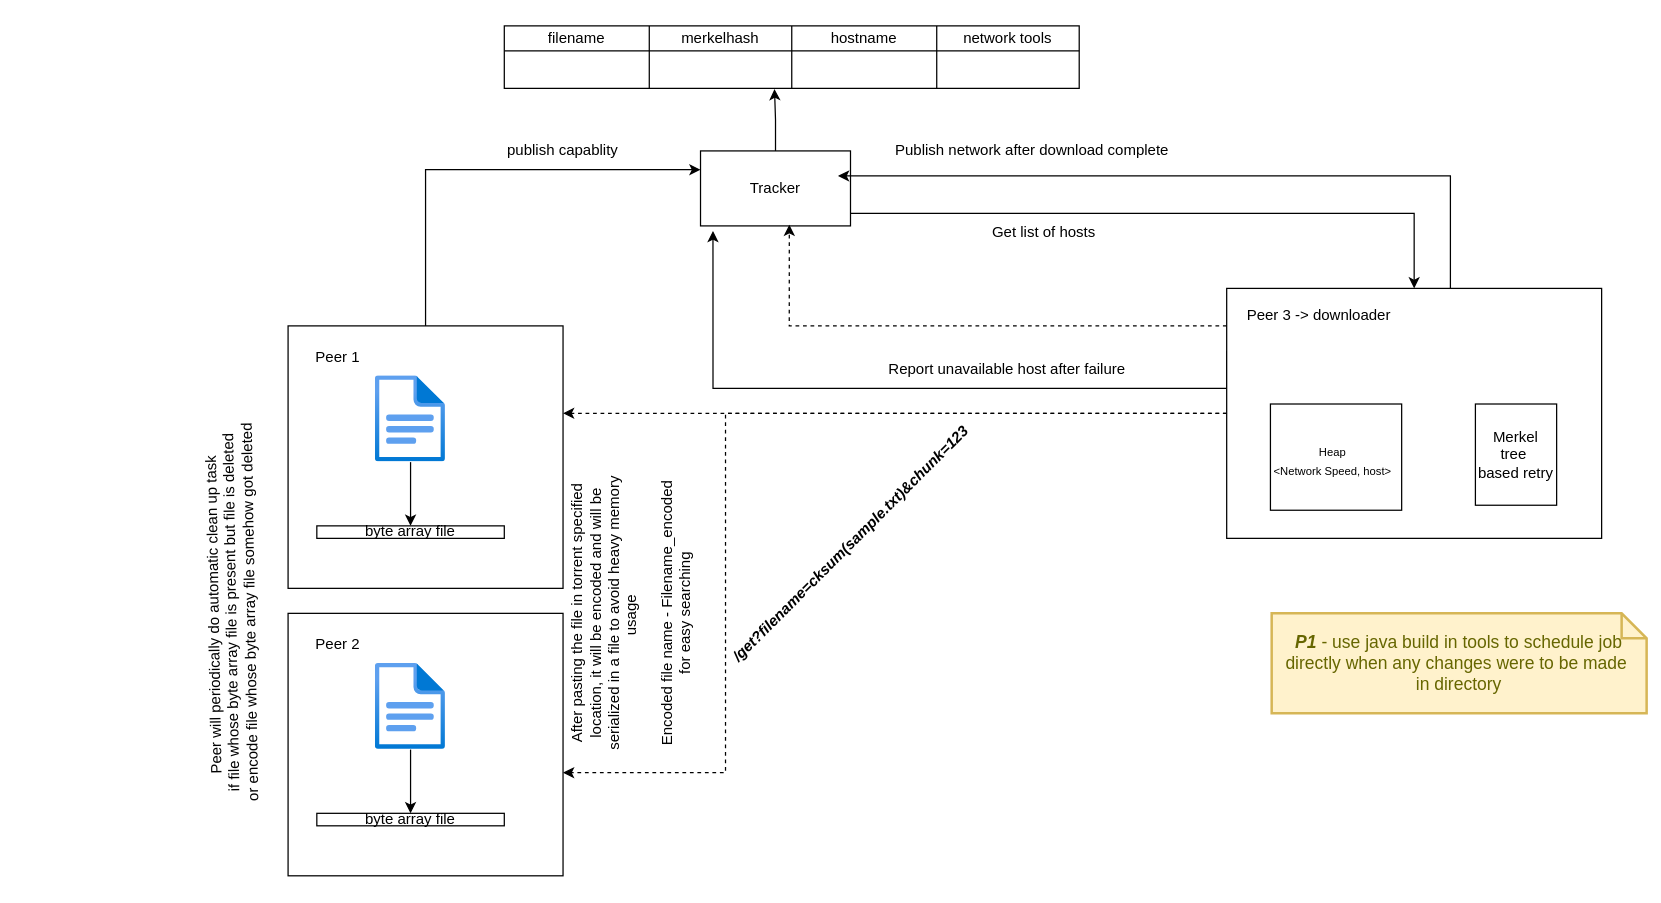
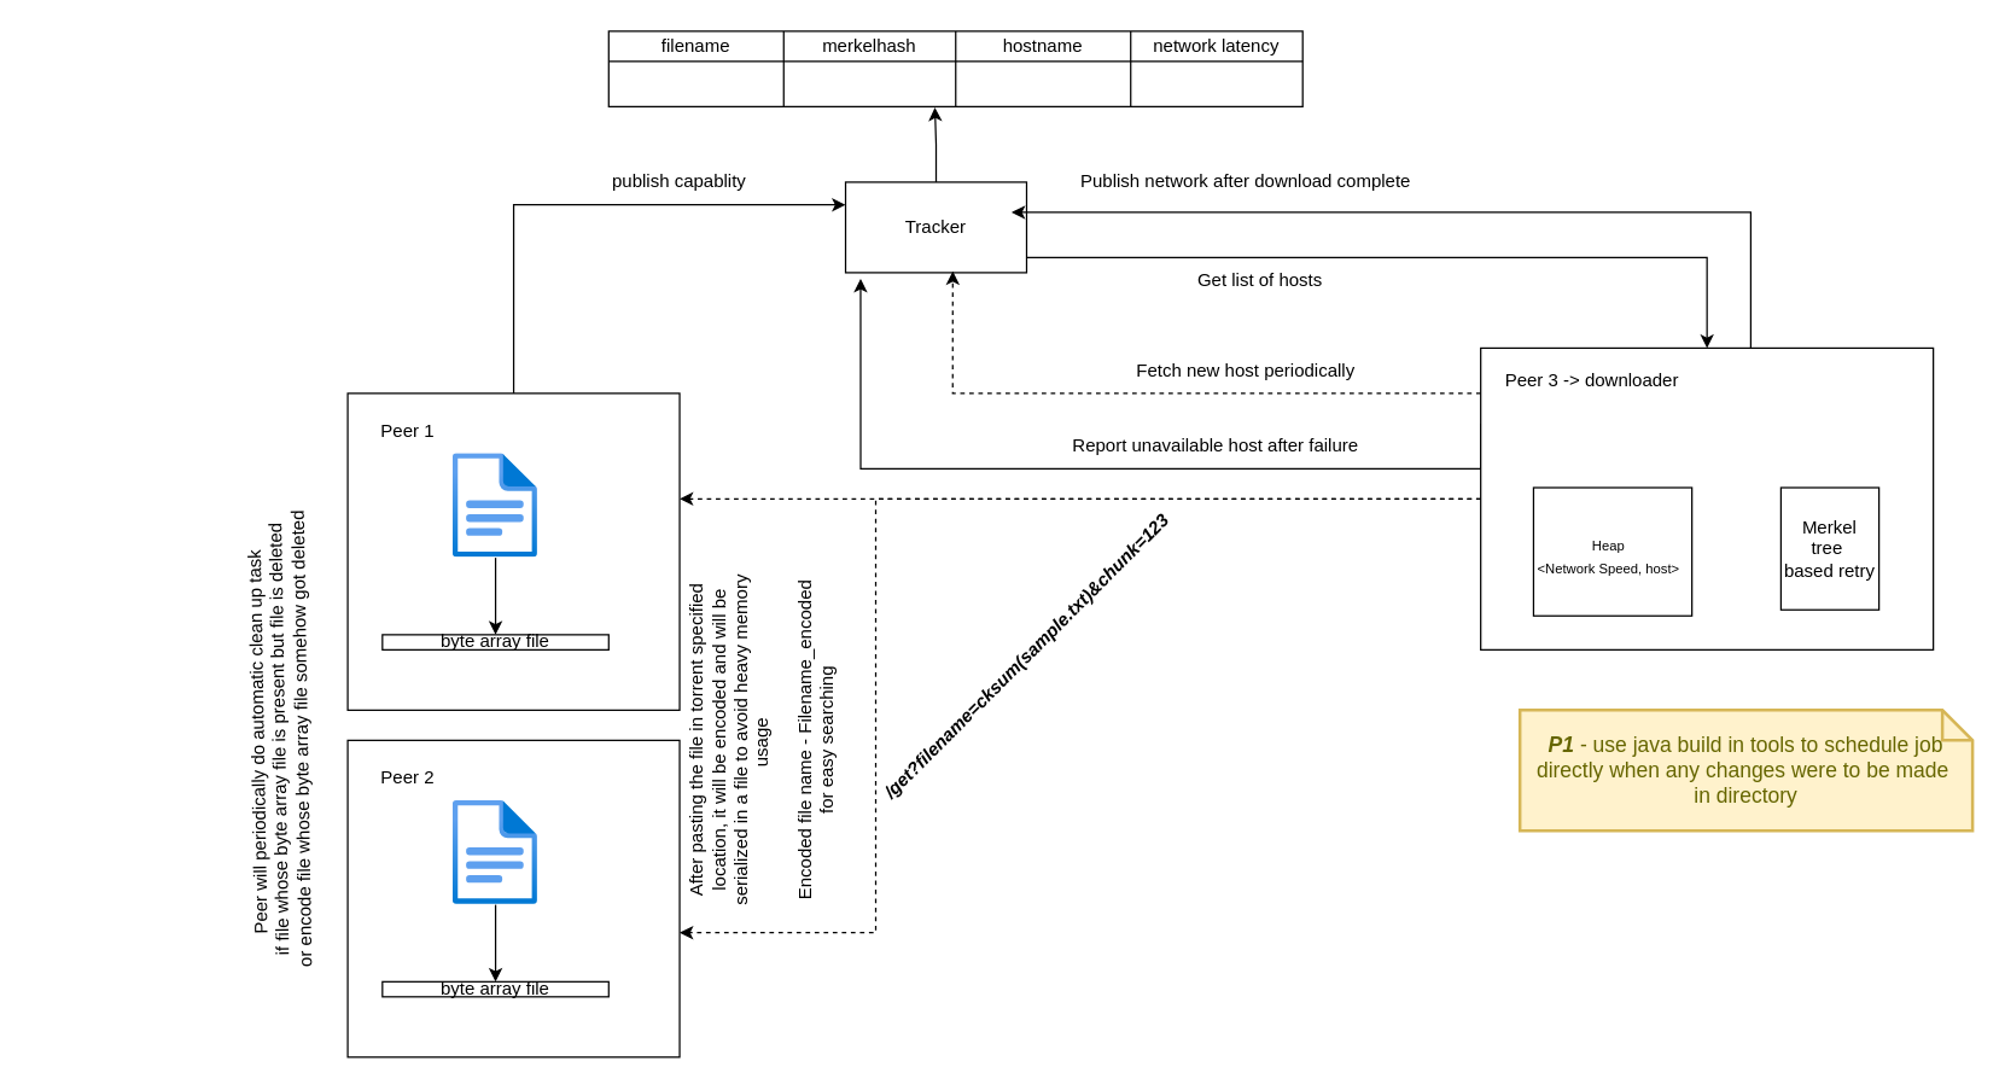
  <mxCell id="0" />
  <mxCell id="1" parent="0" />
  <mxCell id="2" style="edgeStyle=orthogonalEdgeStyle;rounded=0;orthogonalLoop=1;jettySize=auto;html=1;entryX=0;entryY=0.25;entryDx=0;entryDy=0;exitX=0.5;exitY=0;exitDx=0;exitDy=0;" parent="1" source="23" target="5" edge="1"><mxGeometry relative="1" as="geometry" /></mxCell>
  <mxCell id="3" style="edgeStyle=orthogonalEdgeStyle;rounded=0;orthogonalLoop=1;jettySize=auto;html=1;entryX=0.47;entryY=1.017;entryDx=0;entryDy=0;entryPerimeter=0;" parent="1" source="5" target="13" edge="1"><mxGeometry relative="1" as="geometry" /></mxCell>
  <mxCell id="4" style="edgeStyle=orthogonalEdgeStyle;rounded=0;orthogonalLoop=1;jettySize=auto;html=1;" parent="1" source="5" target="36" edge="1"><mxGeometry relative="1" as="geometry"><Array as="points"><mxPoint x="1131" y="170" /></Array></mxGeometry></mxCell>
  <mxCell id="5" value="Tracker" style="rounded=0;whiteSpace=wrap;html=1;" parent="1" vertex="1"><mxGeometry x="560" y="120" width="120" height="60" as="geometry" /></mxCell>
  <mxCell id="6" value="publish capablity" style="text;html=1;strokeColor=none;fillColor=none;align=center;verticalAlign=middle;whiteSpace=wrap;rounded=0;" parent="1" vertex="1"><mxGeometry x="330" y="110" width="240" height="20" as="geometry" /></mxCell>
  <mxCell id="7" value="" style="shape=table;startSize=0;container=1;collapsible=0;childLayout=tableLayout;" parent="1" vertex="1"><mxGeometry x="403" y="20" width="460" height="50" as="geometry" /></mxCell>
  <mxCell id="8" value="" style="shape=tableRow;horizontal=0;startSize=0;swimlaneHead=0;swimlaneBody=0;strokeColor=inherit;top=0;left=0;bottom=0;right=0;collapsible=0;dropTarget=0;fillColor=none;points=[[0,0.5],[1,0.5]];portConstraint=eastwest;" parent="7" vertex="1"><mxGeometry width="460" height="20" as="geometry" /></mxCell>
  <mxCell id="9" value="filename" style="shape=partialRectangle;html=1;whiteSpace=wrap;connectable=0;strokeColor=inherit;overflow=hidden;fillColor=none;top=0;left=0;bottom=0;right=0;pointerEvents=1;" parent="8" vertex="1"><mxGeometry width="116" height="20" as="geometry"><mxRectangle width="116" height="20" as="alternateBounds" /></mxGeometry></mxCell>
  <mxCell id="10" value="merkelhash" style="shape=partialRectangle;html=1;whiteSpace=wrap;connectable=0;strokeColor=inherit;overflow=hidden;fillColor=none;top=0;left=0;bottom=0;right=0;pointerEvents=1;" parent="8" vertex="1"><mxGeometry x="116" width="114" height="20" as="geometry"><mxRectangle width="114" height="20" as="alternateBounds" /></mxGeometry></mxCell>
  <mxCell id="11" value="hostname" style="shape=partialRectangle;html=1;whiteSpace=wrap;connectable=0;strokeColor=inherit;overflow=hidden;fillColor=none;top=0;left=0;bottom=0;right=0;pointerEvents=1;" parent="8" vertex="1"><mxGeometry x="230" width="116" height="20" as="geometry"><mxRectangle width="116" height="20" as="alternateBounds" /></mxGeometry></mxCell>
- <mxCell id="12" value="network tools" style="shape=partialRectangle;html=1;whiteSpace=wrap;connectable=0;strokeColor=inherit;overflow=hidden;fillColor=none;top=0;left=0;bottom=0;right=0;pointerEvents=1;" parent="8" vertex="1"><mxGeometry x="346" width="114" height="20" as="geometry"><mxRectangle width="114" height="20" as="alternateBounds" /></mxGeometry></mxCell>
+ <mxCell id="12" value="network latency" style="shape=partialRectangle;html=1;whiteSpace=wrap;connectable=0;strokeColor=inherit;overflow=hidden;fillColor=none;top=0;left=0;bottom=0;right=0;pointerEvents=1;" parent="8" vertex="1"><mxGeometry x="346" width="114" height="20" as="geometry"><mxRectangle width="114" height="20" as="alternateBounds" /></mxGeometry></mxCell>
  <mxCell id="13" value="" style="shape=tableRow;horizontal=0;startSize=0;swimlaneHead=0;swimlaneBody=0;strokeColor=inherit;top=0;left=0;bottom=0;right=0;collapsible=0;dropTarget=0;fillColor=none;points=[[0,0.5],[1,0.5]];portConstraint=eastwest;" parent="7" vertex="1"><mxGeometry y="20" width="460" height="30" as="geometry" /></mxCell>
  <mxCell id="14" value="" style="shape=partialRectangle;html=1;whiteSpace=wrap;connectable=0;strokeColor=inherit;overflow=hidden;fillColor=none;top=0;left=0;bottom=0;right=0;pointerEvents=1;" parent="13" vertex="1"><mxGeometry width="116" height="30" as="geometry"><mxRectangle width="116" height="30" as="alternateBounds" /></mxGeometry></mxCell>
  <mxCell id="15" value="" style="shape=partialRectangle;html=1;whiteSpace=wrap;connectable=0;strokeColor=inherit;overflow=hidden;fillColor=none;top=0;left=0;bottom=0;right=0;pointerEvents=1;" parent="13" vertex="1"><mxGeometry x="116" width="114" height="30" as="geometry"><mxRectangle width="114" height="30" as="alternateBounds" /></mxGeometry></mxCell>
  <mxCell id="16" value="" style="shape=partialRectangle;html=1;whiteSpace=wrap;connectable=0;strokeColor=inherit;overflow=hidden;fillColor=none;top=0;left=0;bottom=0;right=0;pointerEvents=1;" parent="13" vertex="1"><mxGeometry x="230" width="116" height="30" as="geometry"><mxRectangle width="116" height="30" as="alternateBounds" /></mxGeometry></mxCell>
  <mxCell id="17" value="" style="shape=partialRectangle;html=1;whiteSpace=wrap;connectable=0;strokeColor=inherit;overflow=hidden;fillColor=none;top=0;left=0;bottom=0;right=0;pointerEvents=1;" parent="13" vertex="1"><mxGeometry x="346" width="114" height="30" as="geometry"><mxRectangle width="114" height="30" as="alternateBounds" /></mxGeometry></mxCell>
  <mxCell id="18" style="edgeStyle=orthogonalEdgeStyle;rounded=0;orthogonalLoop=1;jettySize=auto;html=1;entryX=1;entryY=0.333;entryDx=0;entryDy=0;entryPerimeter=0;dashed=1;" parent="1" source="36" target="23" edge="1"><mxGeometry relative="1" as="geometry" /></mxCell>
  <mxCell id="19" style="edgeStyle=orthogonalEdgeStyle;rounded=0;orthogonalLoop=1;jettySize=auto;html=1;entryX=1;entryY=0.607;entryDx=0;entryDy=0;entryPerimeter=0;dashed=1;" parent="1" source="36" target="29" edge="1"><mxGeometry relative="1" as="geometry"><Array as="points"><mxPoint x="580" y="330" /><mxPoint x="580" y="618" /></Array></mxGeometry></mxCell>
  <mxCell id="20" style="edgeStyle=orthogonalEdgeStyle;rounded=0;orthogonalLoop=1;jettySize=auto;html=1;exitX=0;exitY=0.25;exitDx=0;exitDy=0;entryX=0.083;entryY=1.067;entryDx=0;entryDy=0;entryPerimeter=0;" parent="1" source="36" target="5" edge="1"><mxGeometry relative="1" as="geometry"><Array as="points"><mxPoint x="981" y="310" /><mxPoint x="570" y="310" /></Array></mxGeometry></mxCell>
  <mxCell id="21" value="Get list of hosts" style="text;html=1;strokeColor=none;fillColor=none;align=center;verticalAlign=middle;whiteSpace=wrap;rounded=0;" parent="1" vertex="1"><mxGeometry x="780" y="170" width="110" height="30" as="geometry" /></mxCell>
  <mxCell id="22" value="" style="group" parent="1" vertex="1" connectable="0"><mxGeometry x="230" y="260" width="220" height="210" as="geometry" /></mxCell>
  <mxCell id="23" value="" style="rounded=0;whiteSpace=wrap;html=1;" parent="22" vertex="1"><mxGeometry width="220" height="210" as="geometry" /></mxCell>
  <mxCell id="24" value="Peer 1" style="text;html=1;strokeColor=none;fillColor=none;align=center;verticalAlign=middle;whiteSpace=wrap;rounded=0;" parent="22" vertex="1"><mxGeometry x="10" y="10" width="60" height="30" as="geometry" /></mxCell>
  <mxCell id="25" value="" style="aspect=fixed;html=1;points=[];align=center;image;fontSize=12;image=img/lib/azure2/general/File.svg;" parent="22" vertex="1"><mxGeometry x="70" y="40" width="56.0" height="69" as="geometry" /></mxCell>
  <mxCell id="26" value="byte array file" style="rounded=0;whiteSpace=wrap;html=1;" parent="22" vertex="1"><mxGeometry x="23" y="160" width="150" height="10" as="geometry" /></mxCell>
  <mxCell id="27" style="edgeStyle=orthogonalEdgeStyle;rounded=0;orthogonalLoop=1;jettySize=auto;html=1;" parent="22" source="25" target="26" edge="1"><mxGeometry relative="1" as="geometry" /></mxCell>
  <mxCell id="28" value="" style="group" parent="1" vertex="1" connectable="0"><mxGeometry x="230" y="490" width="220" height="210" as="geometry" /></mxCell>
  <mxCell id="29" value="" style="rounded=0;whiteSpace=wrap;html=1;" parent="28" vertex="1"><mxGeometry width="220" height="210" as="geometry" /></mxCell>
  <mxCell id="30" value="Peer 2" style="text;html=1;strokeColor=none;fillColor=none;align=center;verticalAlign=middle;whiteSpace=wrap;rounded=0;" parent="28" vertex="1"><mxGeometry x="10" y="10" width="60" height="30" as="geometry" /></mxCell>
  <mxCell id="31" value="" style="aspect=fixed;html=1;points=[];align=center;image;fontSize=12;image=img/lib/azure2/general/File.svg;" parent="28" vertex="1"><mxGeometry x="70" y="40" width="56.0" height="69" as="geometry" /></mxCell>
  <mxCell id="32" value="byte array file" style="rounded=0;whiteSpace=wrap;html=1;" parent="28" vertex="1"><mxGeometry x="23" y="160" width="150" height="10" as="geometry" /></mxCell>
  <mxCell id="33" style="edgeStyle=orthogonalEdgeStyle;rounded=0;orthogonalLoop=1;jettySize=auto;html=1;" parent="28" source="31" target="32" edge="1"><mxGeometry relative="1" as="geometry" /></mxCell>
  <mxCell id="34" value="Report unavailable host after failure" style="text;html=1;align=center;verticalAlign=middle;resizable=0;points=[];autosize=1;strokeColor=none;fillColor=none;" parent="1" vertex="1"><mxGeometry x="700" y="280" width="210" height="30" as="geometry" /></mxCell>
  <mxCell id="35" value="" style="group" parent="1" vertex="1" connectable="0"><mxGeometry x="970" y="230" width="311" height="200" as="geometry" /></mxCell>
  <mxCell id="36" value="" style="rounded=0;whiteSpace=wrap;html=1;" parent="35" vertex="1"><mxGeometry x="11" width="300" height="200" as="geometry" /></mxCell>
  <mxCell id="37" value="Peer 3 -&amp;gt; downloader" style="text;html=1;strokeColor=none;fillColor=none;align=center;verticalAlign=middle;whiteSpace=wrap;rounded=0;" parent="35" vertex="1"><mxGeometry y="21" width="170" as="geometry" /></mxCell>
  <mxCell id="38" value="" style="group" parent="35" vertex="1" connectable="0"><mxGeometry x="41" y="92.5" width="110" height="85" as="geometry" /></mxCell>
  <mxCell id="39" value="" style="rounded=0;whiteSpace=wrap;html=1;" parent="38" vertex="1"><mxGeometry x="5" width="105" height="85" as="geometry" /></mxCell>
  <mxCell id="40" value="&lt;font style=&quot;font-size: 9px;&quot;&gt;Heap&lt;br&gt;&amp;lt;Network Speed, host&amp;gt;&lt;/font&gt;" style="text;html=1;strokeColor=none;fillColor=none;align=center;verticalAlign=middle;whiteSpace=wrap;rounded=0;" parent="38" vertex="1"><mxGeometry y="30" width="110" height="30" as="geometry" /></mxCell>
  <mxCell id="41" value="Merkel tree&amp;nbsp;&lt;br&gt;based retry" style="whiteSpace=wrap;html=1;aspect=fixed;" parent="35" vertex="1"><mxGeometry x="210" y="92.5" width="65" height="81" as="geometry" /></mxCell>
  <mxCell id="42" style="edgeStyle=orthogonalEdgeStyle;rounded=0;orthogonalLoop=1;jettySize=auto;html=1;" parent="1" source="36" edge="1"><mxGeometry relative="1" as="geometry"><mxPoint x="670" y="140" as="targetPoint" /><Array as="points"><mxPoint x="1160" y="140" /><mxPoint x="680" y="140" /></Array></mxGeometry></mxCell>
  <mxCell id="43" value="Publish network after download complete" style="text;html=1;align=center;verticalAlign=middle;resizable=0;points=[];autosize=1;strokeColor=none;fillColor=none;" parent="1" vertex="1"><mxGeometry x="700" y="105" width="250" height="30" as="geometry" /></mxCell>
  <mxCell id="44" value="&lt;i&gt;&lt;b&gt;/get?filename=cksum(sample.txt)&amp;amp;chunk=123&lt;/b&gt;&lt;/i&gt;" style="text;html=1;align=center;verticalAlign=middle;resizable=0;points=[];autosize=1;strokeColor=none;fillColor=none;rotation=-45;" parent="1" vertex="1"><mxGeometry x="540" y="420" width="280" height="30" as="geometry" /></mxCell>
  <mxCell id="45" style="edgeStyle=orthogonalEdgeStyle;rounded=0;orthogonalLoop=1;jettySize=auto;html=1;entryX=0.592;entryY=0.983;entryDx=0;entryDy=0;entryPerimeter=0;dashed=1;" parent="1" source="36" target="5" edge="1"><mxGeometry relative="1" as="geometry"><Array as="points"><mxPoint x="631" y="260" /></Array></mxGeometry></mxCell>
+ <mxCell id="46" value="Fetch new host periodically" style="text;html=1;align=center;verticalAlign=middle;resizable=0;points=[];autosize=1;strokeColor=none;fillColor=none;" parent="1" vertex="1"><mxGeometry x="740" y="230" width="170" height="30" as="geometry" /></mxCell>
  <mxCell id="47" value="After pasting the file in torrent specified location, it will be encoded and will be serialized in a file to avoid heavy memory usage&amp;nbsp;&lt;br&gt;&lt;br&gt;Encoded file name - Filename_encoded for easy searching" style="text;html=1;strokeColor=none;fillColor=none;align=center;verticalAlign=middle;whiteSpace=wrap;rounded=0;rotation=-90;" vertex="1" parent="1"><mxGeometry x="390" y="450" width="230" height="80" as="geometry" /></mxCell>
  <mxCell id="48" value="Peer will periodically do automatic clean up task&amp;nbsp;&lt;br&gt;if file whose byte array file is present but file is deleted&lt;br&gt;or encode file whose byte array file somehow got deleted" style="text;html=1;align=center;verticalAlign=middle;resizable=0;points=[];autosize=1;strokeColor=none;fillColor=none;rotation=-91;" vertex="1" parent="1"><mxGeometry x="20" y="460" width="330" height="60" as="geometry" /></mxCell>
- <mxCell id="49" value="&lt;b&gt;&lt;i&gt;P1&lt;/i&gt;&lt;/b&gt; - use java build in tools to schedule job directly when any changes were to be made&amp;nbsp;&lt;br&gt;in directory" style="shape=note;strokeWidth=2;fontSize=14;size=20;whiteSpace=wrap;html=1;fillColor=#fff2cc;strokeColor=#d6b656;fontColor=#666600;" vertex="1" parent="1"><mxGeometry x="1017" y="490" width="300" height="80" as="geometry" /></mxCell>
+ <mxCell id="49" value="&lt;b&gt;&lt;i&gt;P1&lt;/i&gt;&lt;/b&gt; - use java build in tools to schedule job directly when any changes were to be made&amp;nbsp;&lt;br&gt;in directory" style="shape=note;strokeWidth=2;fontSize=14;size=20;whiteSpace=wrap;html=1;fillColor=#fff2cc;strokeColor=#d6b656;fontColor=#666600;" vertex="1" parent="1"><mxGeometry x="1007" y="470" width="300" height="80" as="geometry" /></mxCell>
